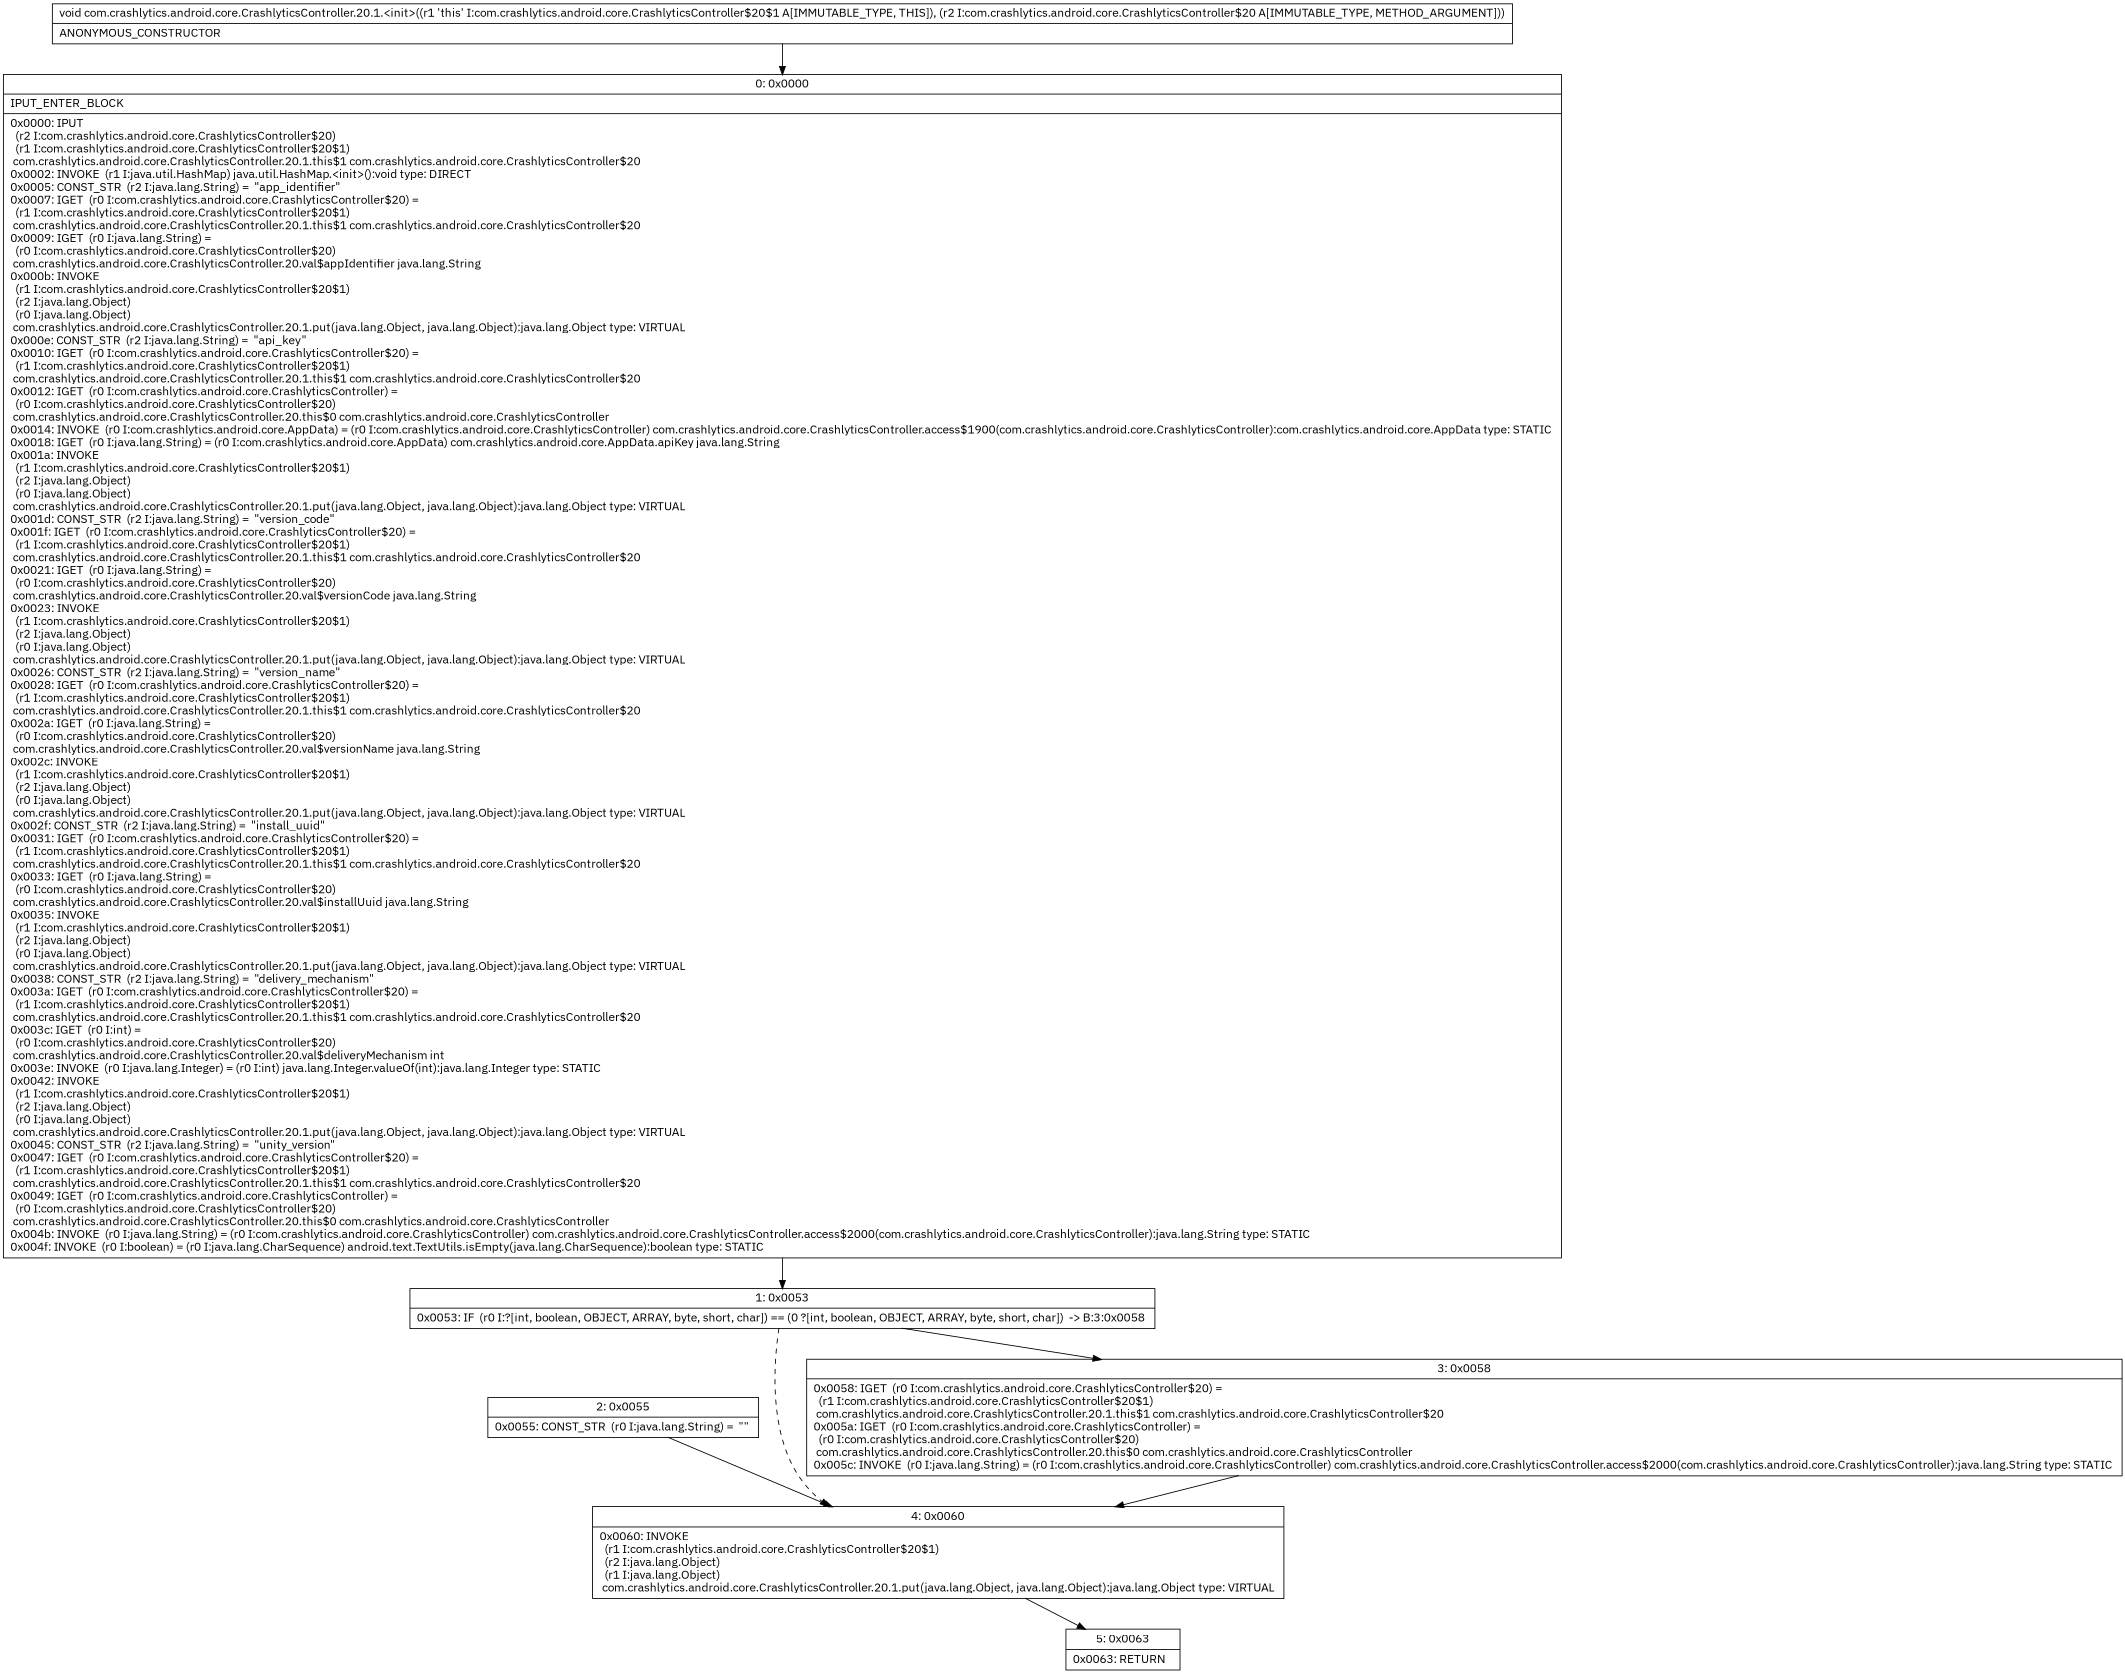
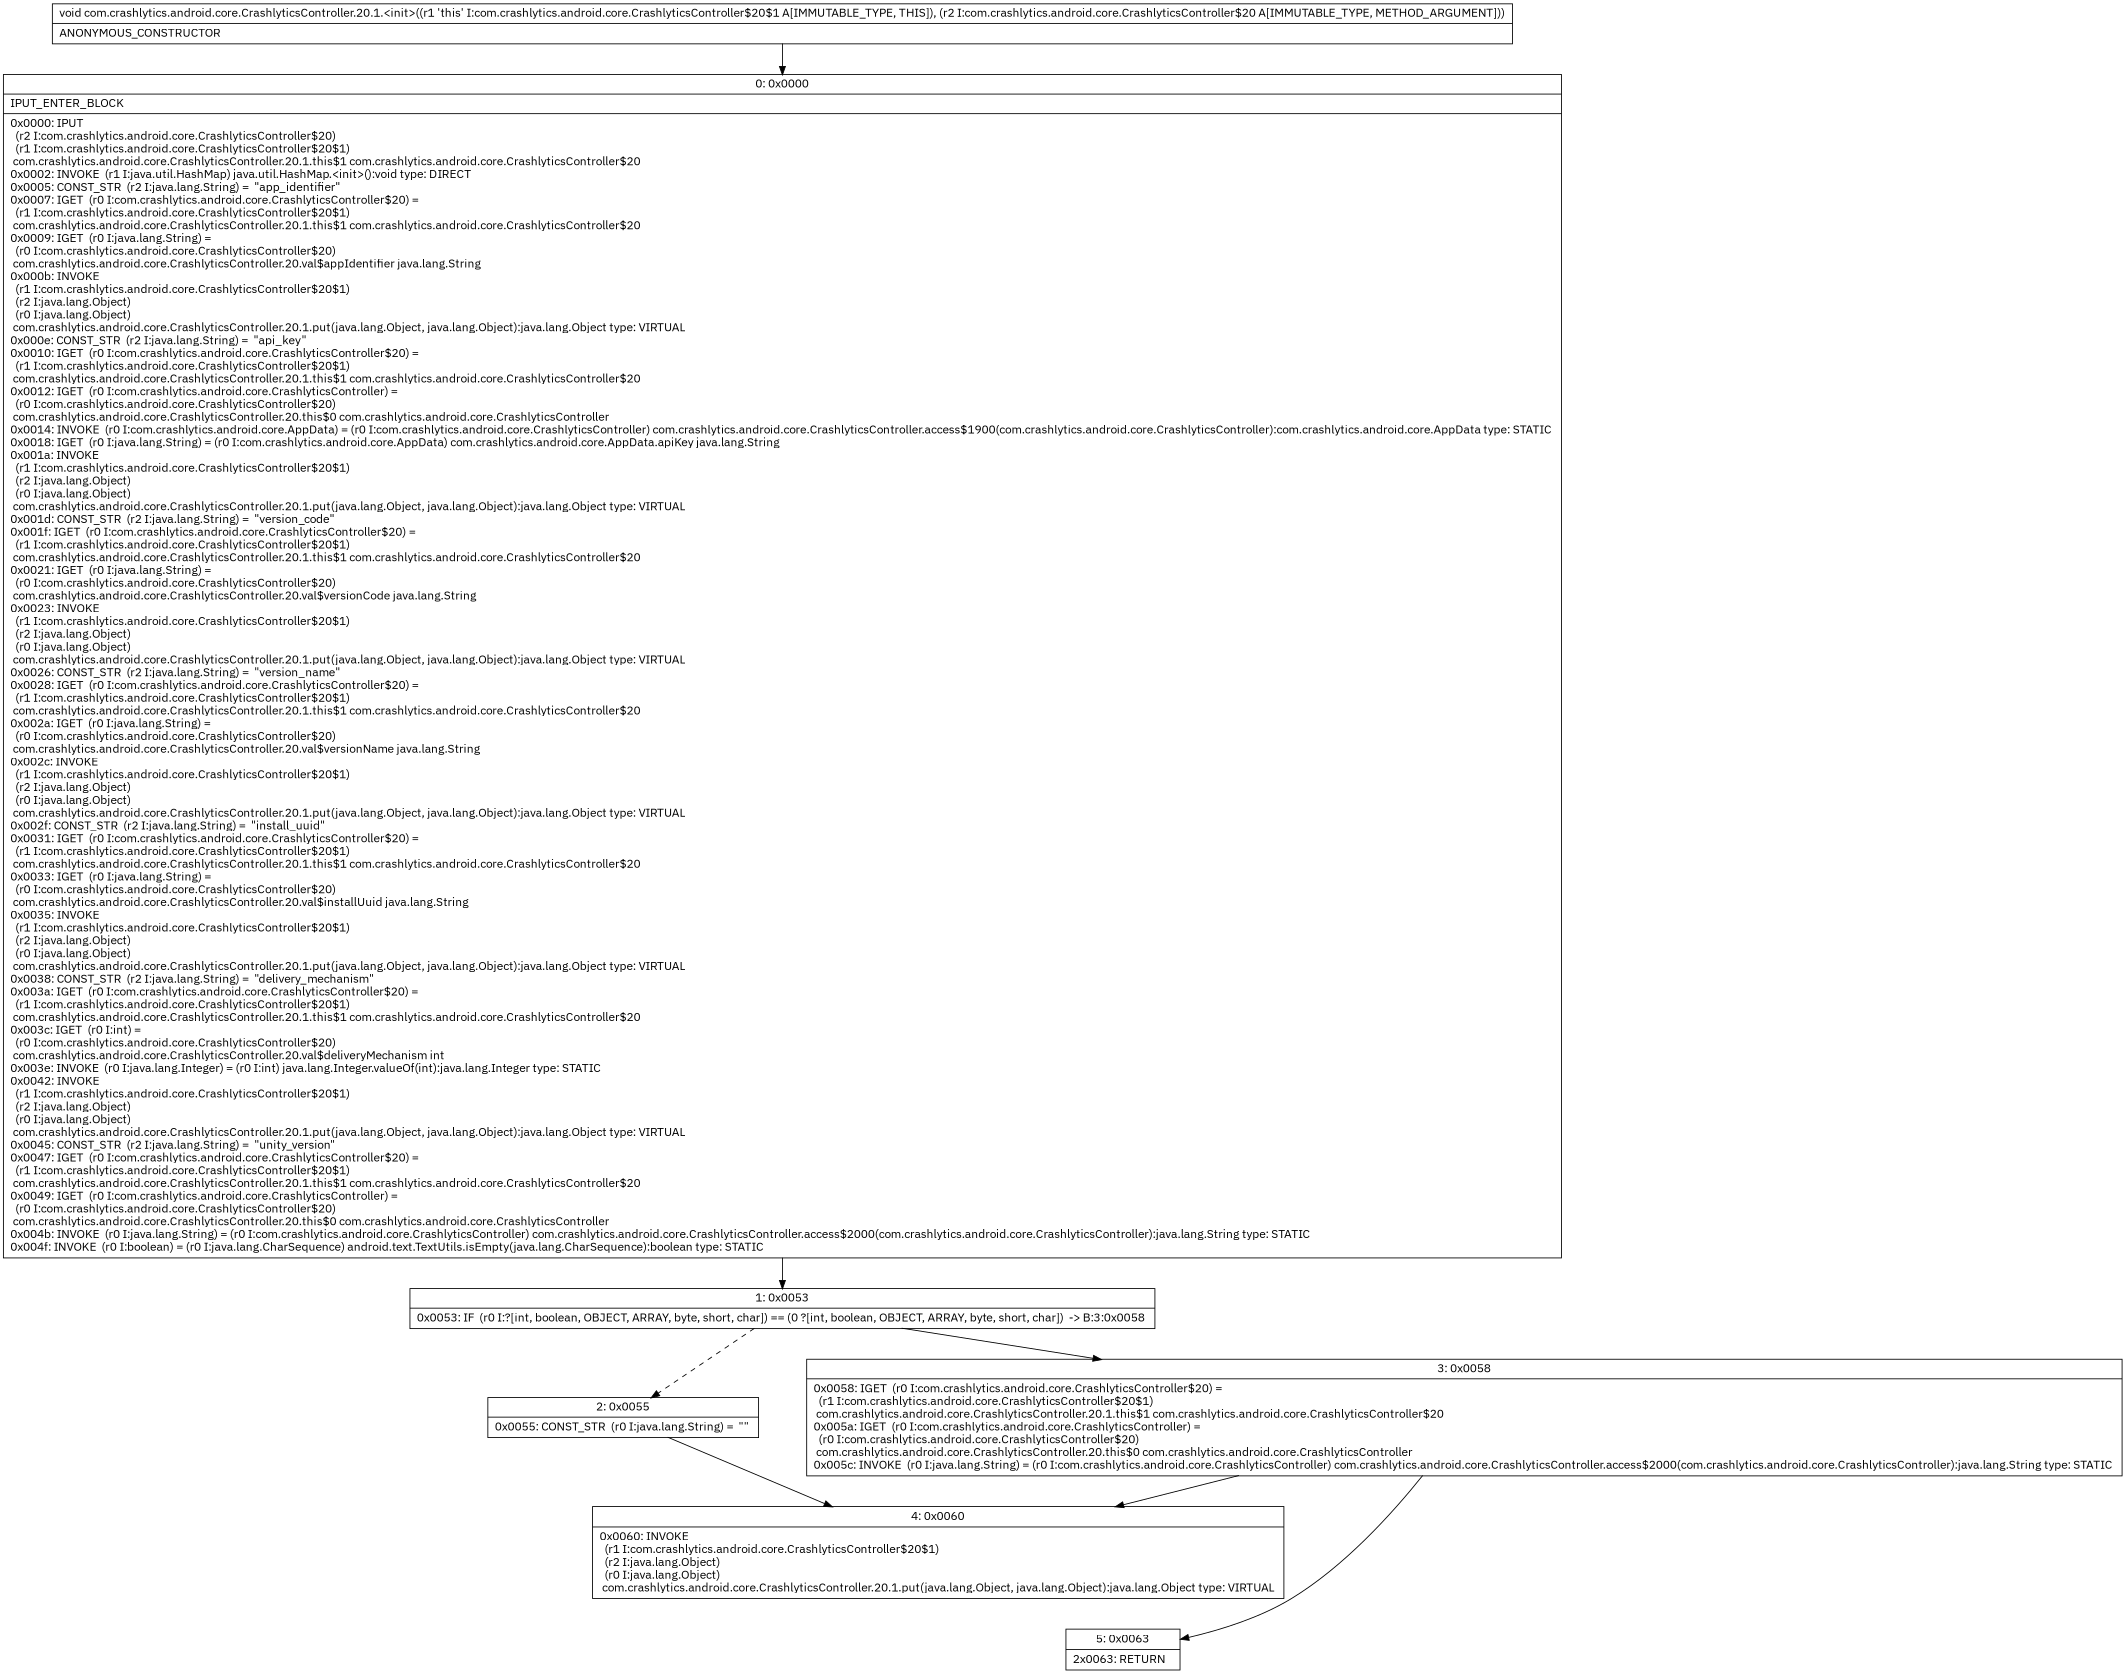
  digraph {
    fontname="IBM Plex Sans"
    node [fontname="IBM Plex Sans" shape=record]
    edge [fontname="IBM Plex Sans"]
    n1 [label="{0\:\ 0x0000|IPUT_ENTER_BLOCK\l|0x0000: IPUT  \l  (r2 I:com.crashlytics.android.core.CrashlyticsController$20)\l  (r1 I:com.crashlytics.android.core.CrashlyticsController$20$1)\l com.crashlytics.android.core.CrashlyticsController.20.1.this$1 com.crashlytics.android.core.CrashlyticsController$20 \l0x0002: INVOKE  (r1 I:java.util.HashMap) java.util.HashMap.\<init\>():void type: DIRECT \l0x0005: CONST_STR  (r2 I:java.lang.String) =  \"app_identifier\" \l0x0007: IGET  (r0 I:com.crashlytics.android.core.CrashlyticsController$20) = \l  (r1 I:com.crashlytics.android.core.CrashlyticsController$20$1)\l com.crashlytics.android.core.CrashlyticsController.20.1.this$1 com.crashlytics.android.core.CrashlyticsController$20 \l0x0009: IGET  (r0 I:java.lang.String) = \l  (r0 I:com.crashlytics.android.core.CrashlyticsController$20)\l com.crashlytics.android.core.CrashlyticsController.20.val$appIdentifier java.lang.String \l0x000b: INVOKE  \l  (r1 I:com.crashlytics.android.core.CrashlyticsController$20$1)\l  (r2 I:java.lang.Object)\l  (r0 I:java.lang.Object)\l com.crashlytics.android.core.CrashlyticsController.20.1.put(java.lang.Object, java.lang.Object):java.lang.Object type: VIRTUAL \l0x000e: CONST_STR  (r2 I:java.lang.String) =  \"api_key\" \l0x0010: IGET  (r0 I:com.crashlytics.android.core.CrashlyticsController$20) = \l  (r1 I:com.crashlytics.android.core.CrashlyticsController$20$1)\l com.crashlytics.android.core.CrashlyticsController.20.1.this$1 com.crashlytics.android.core.CrashlyticsController$20 \l0x0012: IGET  (r0 I:com.crashlytics.android.core.CrashlyticsController) = \l  (r0 I:com.crashlytics.android.core.CrashlyticsController$20)\l com.crashlytics.android.core.CrashlyticsController.20.this$0 com.crashlytics.android.core.CrashlyticsController \l0x0014: INVOKE  (r0 I:com.crashlytics.android.core.AppData) = (r0 I:com.crashlytics.android.core.CrashlyticsController) com.crashlytics.android.core.CrashlyticsController.access$1900(com.crashlytics.android.core.CrashlyticsController):com.crashlytics.android.core.AppData type: STATIC \l0x0018: IGET  (r0 I:java.lang.String) = (r0 I:com.crashlytics.android.core.AppData) com.crashlytics.android.core.AppData.apiKey java.lang.String \l0x001a: INVOKE  \l  (r1 I:com.crashlytics.android.core.CrashlyticsController$20$1)\l  (r2 I:java.lang.Object)\l  (r0 I:java.lang.Object)\l com.crashlytics.android.core.CrashlyticsController.20.1.put(java.lang.Object, java.lang.Object):java.lang.Object type: VIRTUAL \l0x001d: CONST_STR  (r2 I:java.lang.String) =  \"version_code\" \l0x001f: IGET  (r0 I:com.crashlytics.android.core.CrashlyticsController$20) = \l  (r1 I:com.crashlytics.android.core.CrashlyticsController$20$1)\l com.crashlytics.android.core.CrashlyticsController.20.1.this$1 com.crashlytics.android.core.CrashlyticsController$20 \l0x0021: IGET  (r0 I:java.lang.String) = \l  (r0 I:com.crashlytics.android.core.CrashlyticsController$20)\l com.crashlytics.android.core.CrashlyticsController.20.val$versionCode java.lang.String \l0x0023: INVOKE  \l  (r1 I:com.crashlytics.android.core.CrashlyticsController$20$1)\l  (r2 I:java.lang.Object)\l  (r0 I:java.lang.Object)\l com.crashlytics.android.core.CrashlyticsController.20.1.put(java.lang.Object, java.lang.Object):java.lang.Object type: VIRTUAL \l0x0026: CONST_STR  (r2 I:java.lang.String) =  \"version_name\" \l0x0028: IGET  (r0 I:com.crashlytics.android.core.CrashlyticsController$20) = \l  (r1 I:com.crashlytics.android.core.CrashlyticsController$20$1)\l com.crashlytics.android.core.CrashlyticsController.20.1.this$1 com.crashlytics.android.core.CrashlyticsController$20 \l0x002a: IGET  (r0 I:java.lang.String) = \l  (r0 I:com.crashlytics.android.core.CrashlyticsController$20)\l com.crashlytics.android.core.CrashlyticsController.20.val$versionName java.lang.String \l0x002c: INVOKE  \l  (r1 I:com.crashlytics.android.core.CrashlyticsController$20$1)\l  (r2 I:java.lang.Object)\l  (r0 I:java.lang.Object)\l com.crashlytics.android.core.CrashlyticsController.20.1.put(java.lang.Object, java.lang.Object):java.lang.Object type: VIRTUAL \l0x002f: CONST_STR  (r2 I:java.lang.String) =  \"install_uuid\" \l0x0031: IGET  (r0 I:com.crashlytics.android.core.CrashlyticsController$20) = \l  (r1 I:com.crashlytics.android.core.CrashlyticsController$20$1)\l com.crashlytics.android.core.CrashlyticsController.20.1.this$1 com.crashlytics.android.core.CrashlyticsController$20 \l0x0033: IGET  (r0 I:java.lang.String) = \l  (r0 I:com.crashlytics.android.core.CrashlyticsController$20)\l com.crashlytics.android.core.CrashlyticsController.20.val$installUuid java.lang.String \l0x0035: INVOKE  \l  (r1 I:com.crashlytics.android.core.CrashlyticsController$20$1)\l  (r2 I:java.lang.Object)\l  (r0 I:java.lang.Object)\l com.crashlytics.android.core.CrashlyticsController.20.1.put(java.lang.Object, java.lang.Object):java.lang.Object type: VIRTUAL \l0x0038: CONST_STR  (r2 I:java.lang.String) =  \"delivery_mechanism\" \l0x003a: IGET  (r0 I:com.crashlytics.android.core.CrashlyticsController$20) = \l  (r1 I:com.crashlytics.android.core.CrashlyticsController$20$1)\l com.crashlytics.android.core.CrashlyticsController.20.1.this$1 com.crashlytics.android.core.CrashlyticsController$20 \l0x003c: IGET  (r0 I:int) = \l  (r0 I:com.crashlytics.android.core.CrashlyticsController$20)\l com.crashlytics.android.core.CrashlyticsController.20.val$deliveryMechanism int \l0x003e: INVOKE  (r0 I:java.lang.Integer) = (r0 I:int) java.lang.Integer.valueOf(int):java.lang.Integer type: STATIC \l0x0042: INVOKE  \l  (r1 I:com.crashlytics.android.core.CrashlyticsController$20$1)\l  (r2 I:java.lang.Object)\l  (r0 I:java.lang.Object)\l com.crashlytics.android.core.CrashlyticsController.20.1.put(java.lang.Object, java.lang.Object):java.lang.Object type: VIRTUAL \l0x0045: CONST_STR  (r2 I:java.lang.String) =  \"unity_version\" \l0x0047: IGET  (r0 I:com.crashlytics.android.core.CrashlyticsController$20) = \l  (r1 I:com.crashlytics.android.core.CrashlyticsController$20$1)\l com.crashlytics.android.core.CrashlyticsController.20.1.this$1 com.crashlytics.android.core.CrashlyticsController$20 \l0x0049: IGET  (r0 I:com.crashlytics.android.core.CrashlyticsController) = \l  (r0 I:com.crashlytics.android.core.CrashlyticsController$20)\l com.crashlytics.android.core.CrashlyticsController.20.this$0 com.crashlytics.android.core.CrashlyticsController \l0x004b: INVOKE  (r0 I:java.lang.String) = (r0 I:com.crashlytics.android.core.CrashlyticsController) com.crashlytics.android.core.CrashlyticsController.access$2000(com.crashlytics.android.core.CrashlyticsController):java.lang.String type: STATIC \l0x004f: INVOKE  (r0 I:boolean) = (r0 I:java.lang.CharSequence) android.text.TextUtils.isEmpty(java.lang.CharSequence):boolean type: STATIC \l}"]
    n2 [label="{1\:\ 0x0053|0x0053: IF  (r0 I:?[int, boolean, OBJECT, ARRAY, byte, short, char]) == (0 ?[int, boolean, OBJECT, ARRAY, byte, short, char])  \-\> B:3:0x0058 \l}"]
    n3 [label="{2\:\ 0x0055|0x0055: CONST_STR  (r0 I:java.lang.String) =  \"\" \l}"]
    n4 [label="{3\:\ 0x0058|0x0058: IGET  (r0 I:com.crashlytics.android.core.CrashlyticsController$20) = \l  (r1 I:com.crashlytics.android.core.CrashlyticsController$20$1)\l com.crashlytics.android.core.CrashlyticsController.20.1.this$1 com.crashlytics.android.core.CrashlyticsController$20 \l0x005a: IGET  (r0 I:com.crashlytics.android.core.CrashlyticsController) = \l  (r0 I:com.crashlytics.android.core.CrashlyticsController$20)\l com.crashlytics.android.core.CrashlyticsController.20.this$0 com.crashlytics.android.core.CrashlyticsController \l0x005c: INVOKE  (r0 I:java.lang.String) = (r0 I:com.crashlytics.android.core.CrashlyticsController) com.crashlytics.android.core.CrashlyticsController.access$2000(com.crashlytics.android.core.CrashlyticsController):java.lang.String type: STATIC \l}"]
-   n5 [label="{4\:\ 0x0060|0x0060: INVOKE  \l  (r1 I:com.crashlytics.android.core.CrashlyticsController$20$1)\l  (r2 I:java.lang.Object)\l  (r1 I:java.lang.Object)\l com.crashlytics.android.core.CrashlyticsController.20.1.put(java.lang.Object, java.lang.Object):java.lang.Object type: VIRTUAL \l}"]
-   n6 [label="{5\:\ 0x0063|0x0063: RETURN   \l}"]
+   n5 [label="{4\:\ 0x0060|0x0060: INVOKE  \l  (r1 I:com.crashlytics.android.core.CrashlyticsController$20$1)\l  (r2 I:java.lang.Object)\l  (r0 I:java.lang.Object)\l com.crashlytics.android.core.CrashlyticsController.20.1.put(java.lang.Object, java.lang.Object):java.lang.Object type: VIRTUAL \l}"]
+   n6 [label="{5\:\ 0x0063|2x0063: RETURN   \l}"]
    n7 [label="{void com.crashlytics.android.core.CrashlyticsController.20.1.\<init\>((r1 'this' I:com.crashlytics.android.core.CrashlyticsController$20$1 A[IMMUTABLE_TYPE, THIS]), (r2 I:com.crashlytics.android.core.CrashlyticsController$20 A[IMMUTABLE_TYPE, METHOD_ARGUMENT]))  | ANONYMOUS_CONSTRUCTOR\l}"]
    n1 -> n2
-   n2 -> n5 [style=dashed]
+   n2 -> n3 [style=dashed]
    n2 -> n4
    n3 -> n5
    n4 -> n5
-   n5 -> n6
+   n4 -> n6
    n7 -> n1
  }
